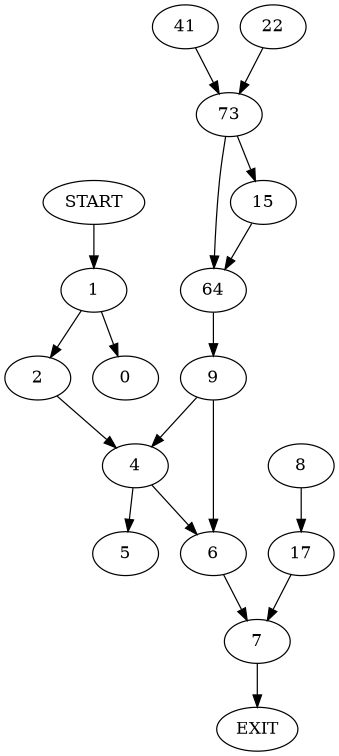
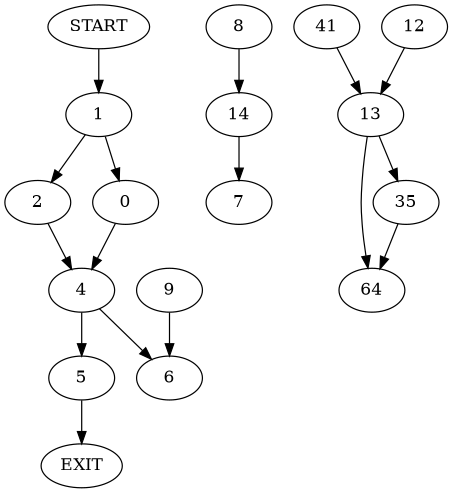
  digraph {
    n1 [label=START]
    1
    2
    n4 [label=0]
    n5 [label=EXIT]
    4
    5
    6
    7
    9
    8
-   17
+   17 [label=14]
    n13 [label=41]
-   13 [label=73]
-   12 [label=22]
+   13
+   12
    n16 [label=64]
-   15
+   15 [label=35]
    n1 -> 1
    1 -> 2
    1 -> n4
    2 -> 4
-   9 -> 4
+   n4 -> 4
    4 -> 5
    4 -> 6
-   6 -> 7
-   7 -> n5
+   5 -> n5
    9 -> 6
    8 -> 17
    17 -> 7
    n13 -> 13
    13 -> n16
    13 -> 15
    12 -> 13
-   n16 -> 9
    15 -> n16
  }
